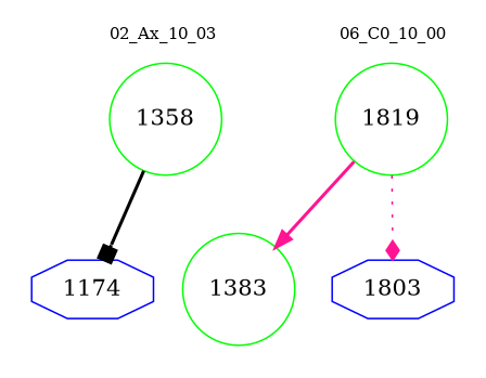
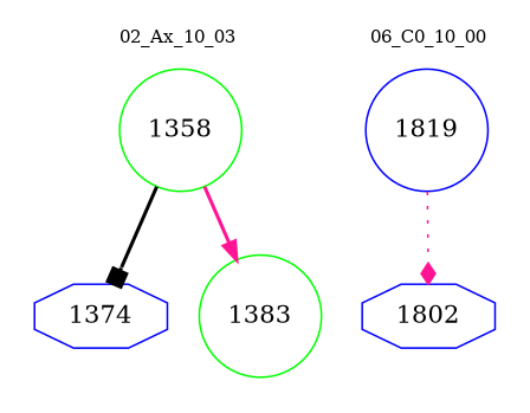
  digraph {
    node [color=blue shape=circle]
    edge [color=deeppink style=bold]
    n1 [color=green label=1358]
-   n2 [label=1174 shape=octagon]
+   n2 [label=1374 shape=octagon]
    n3 [color=green label=1383]
-   n4 [color=green label=1819]
-   n5 [label=1803 shape=octagon]
+   n4 [label=1819]
+   n5 [label=1802 shape=octagon]
    subgraph cluster_1 {
      color=white
      fontsize=10
      label="02_Ax_10_03"
      n1
      n2
      n3
    }
    subgraph cluster_2 {
      color=white
      fontsize=10
      label="06_C0_10_00"
      n4
      n5
    }
    n1 -> n2 [arrowhead=box color=black]
-   n4 -> n3 [arrowhead=normal]
+   n1 -> n3 [arrowhead=normal]
    n4 -> n5 [arrowhead=diamond style=dotted]
  }
